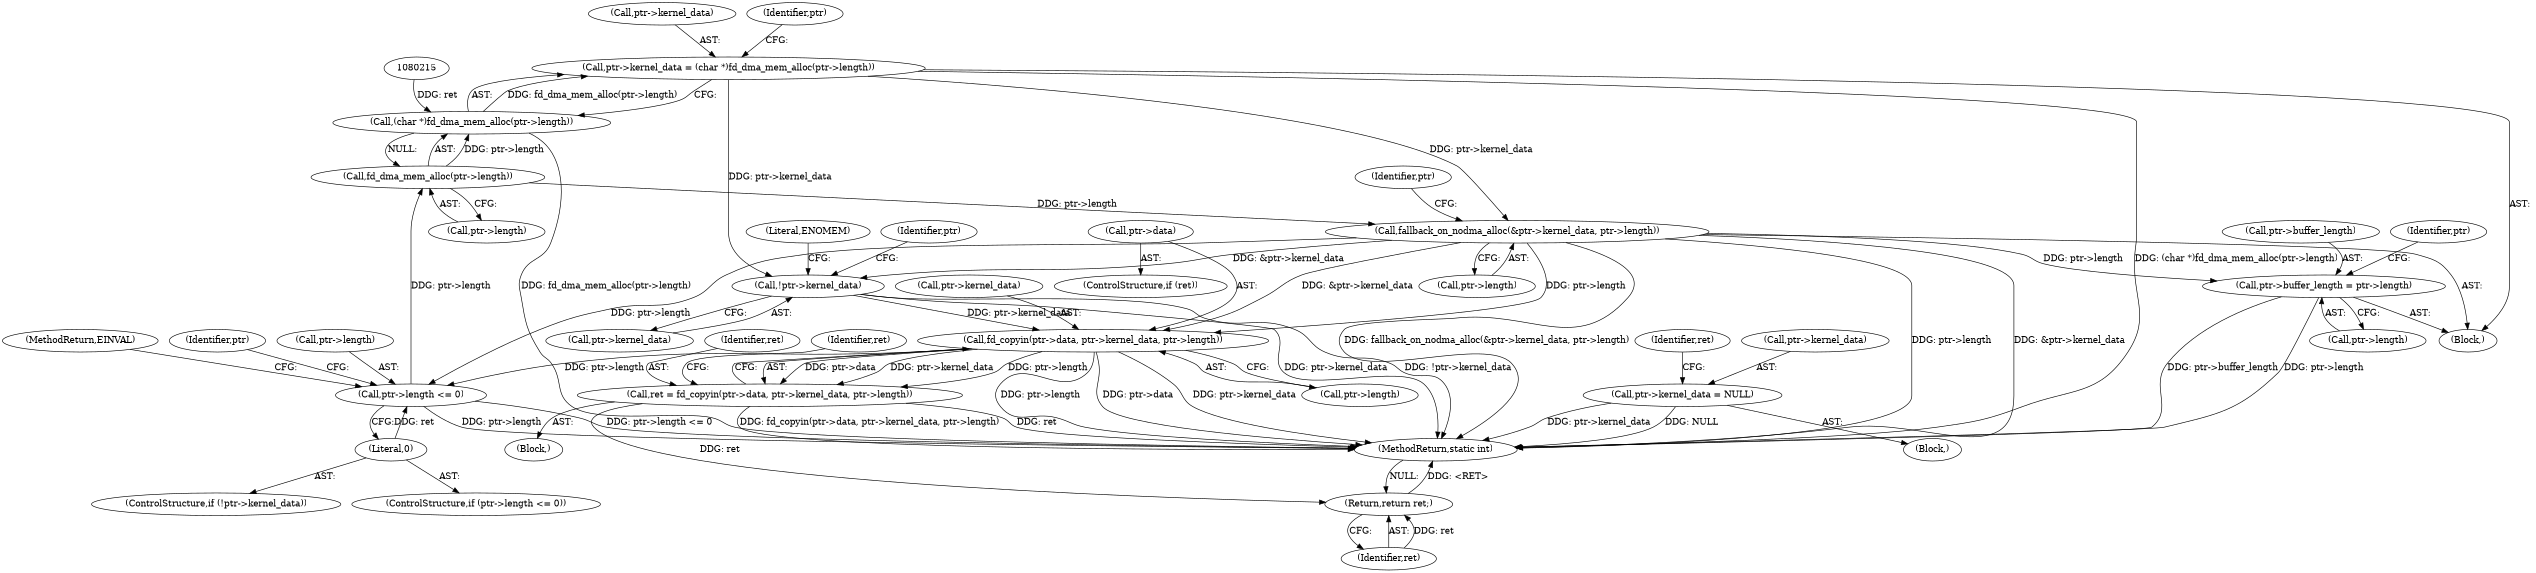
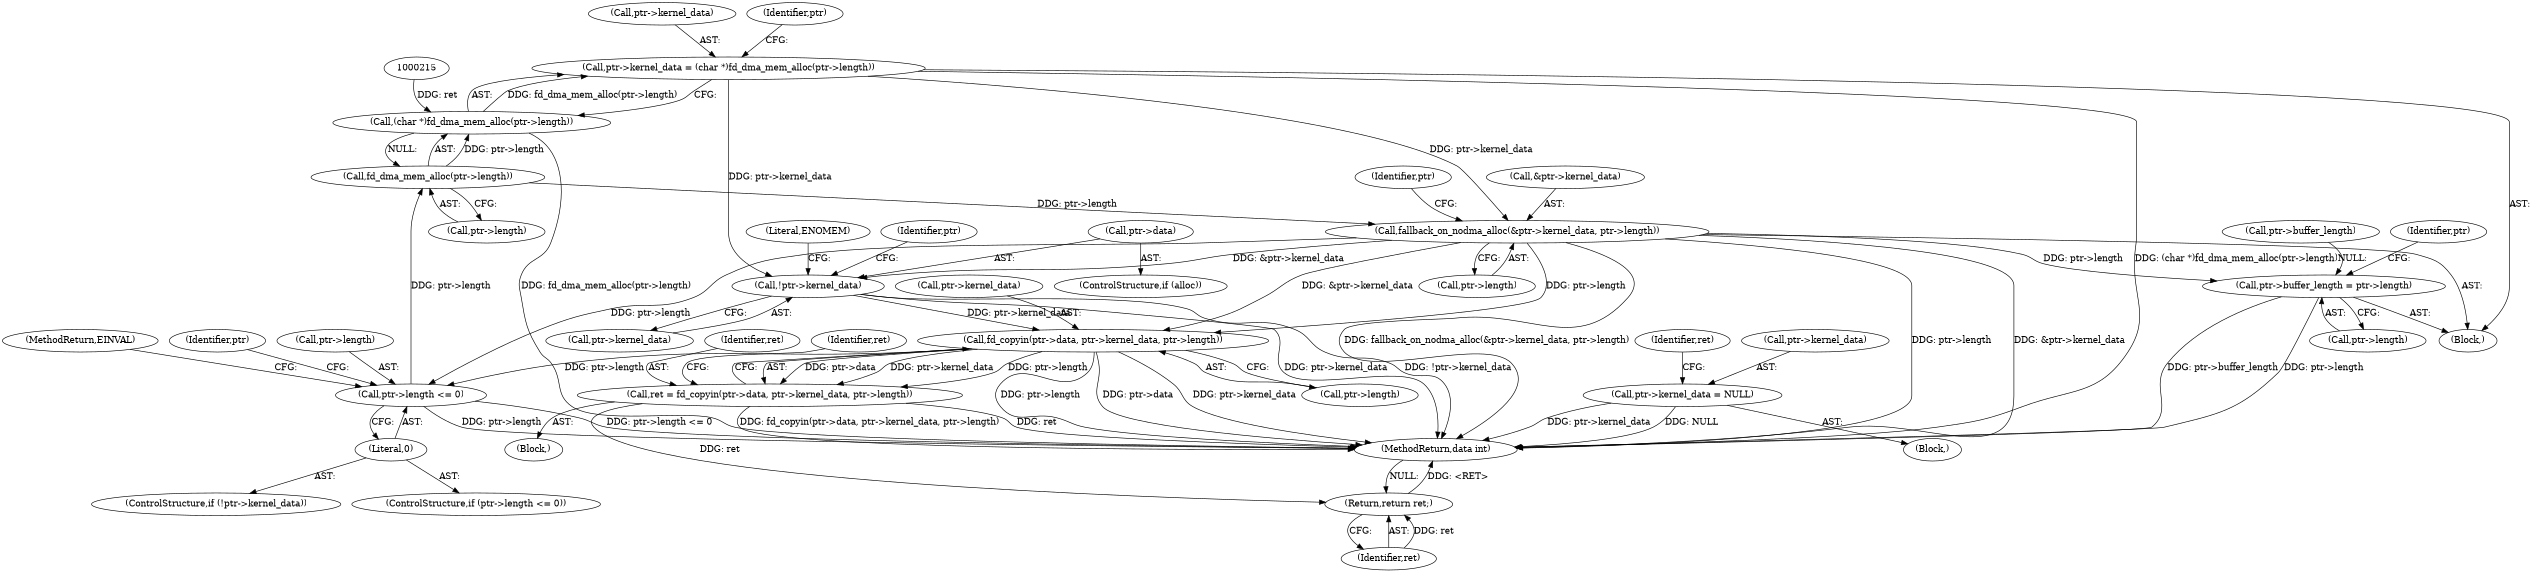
  digraph {
    n1 [label="(Call,ptr->kernel_data = (char *)fd_dma_mem_alloc(ptr->length))"]
    n2 [label="(Call,(char *)fd_dma_mem_alloc(ptr->length))"]
    n3 [label="(Call,fallback_on_nodma_alloc(&ptr->kernel_data, ptr->length))"]
    n4 [label="(Call,!ptr->kernel_data)"]
    n5 [label="(Block,)"]
-   n6 [label="(MethodReturn,static int)"]
+   n6 [label="(MethodReturn,data int)"]
    n7 [label="(Call,fd_dma_mem_alloc(ptr->length))"]
    n8 [label="(Call,ptr->length <= 0)"]
    n9 [label="(Call,fd_copyin(ptr->data, ptr->kernel_data, ptr->length))"]
    n10 [label="(Call,ptr->buffer_length = ptr->length)"]
    n11 [label="(Call,ptr->length)"]
    n12 [label="(Call,ptr->kernel_data)"]
    n13 [label="(Return,return ret;)"]
    n14 [label="(Call,ptr->length)"]
    n15 [label="(Literal,0)"]
    n16 [label="(ControlStructure,if (ptr->length <= 0))"]
    n17 [label="(ControlStructure,if (!ptr->kernel_data))"]
    n18 [label="(Call,ret = fd_copyin(ptr->data, ptr->kernel_data, ptr->length))"]
    n19 [label="(Call,ptr->length)"]
    n20 [label="(Block,)"]
    n21 [label="(Call,ptr->length)"]
    n22 [label="(Call,ptr->kernel_data = NULL)"]
    n23 [label="(Block,)"]
    n24 [label="(Identifier,ret)"]
-   n25 [label="(ControlStructure,if (ret))"]
+   n25 [label="(ControlStructure,if (alloc))"]
+   n26 [label="(Call,&ptr->kernel_data)"]
    n27 [label="(MethodReturn,EINVAL)"]
    n28 [label="(Identifier,ptr)"]
    n29 [label="(Identifier,ptr)"]
    n30 [label="(Call,ptr->kernel_data)"]
    n31 [label="(Call,ptr->kernel_data)"]
    n32 [label="(Identifier,ptr)"]
    n33 [label="(Call,ptr->kernel_data)"]
    n34 [label="(Literal,ENOMEM)"]
    n35 [label="(Identifier,ptr)"]
    n36 [label="(Identifier,ret)"]
    n37 [label="(Call,ptr->data)"]
    n38 [label="(Call,ptr->buffer_length)"]
    n39 [label="(Identifier,ptr)"]
    n40 [label="(Identifier,ret)"]
    n41 [label="(Call,ptr->length)"]
    n42 [label="(Identifier,ret)"]
-   1000215 [label=1080215]
+   1000215
    n1 -> n2 [label="CFG: "]
    n1 -> n3 [label="DDG: ptr->kernel_data"]
    n1 -> n4 [label="DDG: ptr->kernel_data"]
    n1 -> n5 [label="AST: "]
    n1 -> n6 [label="DDG: (char *)fd_dma_mem_alloc(ptr->length)"]
    n2 -> n1 [label="AST: "]
    n2 -> n1 [label="DDG: fd_dma_mem_alloc(ptr->length)"]
    n2 -> n6 [label="DDG: fd_dma_mem_alloc(ptr->length)"]
    n2 -> n7 [label="NULL: "]
    n3 -> n4 [label="DDG: &ptr->kernel_data"]
    n3 -> n5 [label="AST: "]
    n3 -> n6 [label="DDG: ptr->length"]
    n3 -> n6 [label="DDG: &ptr->kernel_data"]
    n3 -> n6 [label="DDG: fallback_on_nodma_alloc(&ptr->kernel_data, ptr->length)"]
    n3 -> n8 [label="DDG: ptr->length"]
    n3 -> n9 [label="DDG: &ptr->kernel_data"]
    n3 -> n9 [label="DDG: ptr->length"]
    n3 -> n10 [label="DDG: ptr->length"]
    n3 -> n11 [label="CFG: "]
    n4 -> n6 [label="DDG: !ptr->kernel_data"]
    n4 -> n6 [label="DDG: ptr->kernel_data"]
    n4 -> n9 [label="DDG: ptr->kernel_data"]
    n4 -> n12 [label="CFG: "]
    n6 -> n13 [label="NULL: "]
    n7 -> n2 [label="AST: "]
    n7 -> n2 [label="DDG: ptr->length"]
    n7 -> n3 [label="DDG: ptr->length"]
    n7 -> n14 [label="CFG: "]
    n8 -> n6 [label="DDG: ptr->length"]
    n8 -> n6 [label="DDG: ptr->length <= 0"]
    n8 -> n7 [label="DDG: ptr->length"]
    n8 -> n15 [label="CFG: "]
    n9 -> n6 [label="DDG: ptr->length"]
    n9 -> n6 [label="DDG: ptr->data"]
    n9 -> n6 [label="DDG: ptr->kernel_data"]
    n9 -> n8 [label="DDG: ptr->length"]
    n9 -> n18 [label="AST: "]
    n9 -> n18 [label="DDG: ptr->data"]
    n9 -> n18 [label="DDG: ptr->kernel_data"]
    n9 -> n18 [label="DDG: ptr->length"]
    n9 -> n19 [label="CFG: "]
    n10 -> n5 [label="AST: "]
    n10 -> n6 [label="DDG: ptr->buffer_length"]
    n10 -> n6 [label="DDG: ptr->length"]
    n10 -> n21 [label="CFG: "]
    n11 -> n3 [label="AST: "]
    n12 -> n4 [label="AST: "]
    n13 -> n6 [label="DDG: <RET>"]
    n13 -> n24 [label="CFG: "]
    n14 -> n7 [label="AST: "]
-   n15 -> n8 [label="DDG: ret"]
+   n15 -> n8 [label="AST: "]
    n15 -> n16 [label="AST: "]
    n15 -> n17 [label="AST: "]
    n18 -> n6 [label="DDG: ret"]
    n18 -> n6 [label="DDG: fd_copyin(ptr->data, ptr->kernel_data, ptr->length)"]
    n18 -> n9 [label="CFG: "]
    n18 -> n13 [label="DDG: ret"]
    n18 -> n20 [label="AST: "]
    n19 -> n9 [label="AST: "]
    n21 -> n10 [label="AST: "]
    n22 -> n6 [label="DDG: NULL"]
    n22 -> n6 [label="DDG: ptr->kernel_data"]
    n22 -> n23 [label="AST: "]
    n24 -> n13 [label="AST: "]
    n24 -> n13 [label="DDG: ret"]
+   n26 -> n3 [label="AST: "]
    n27 -> n8 [label="CFG: "]
    n28 -> n8 [label="CFG: "]
    n29 -> n10 [label="CFG: "]
    n30 -> n1 [label="AST: "]
    n31 -> n9 [label="AST: "]
    n32 -> n4 [label="CFG: "]
    n33 -> n22 [label="AST: "]
    n34 -> n4 [label="CFG: "]
    n35 -> n3 [label="CFG: "]
    n36 -> n18 [label="AST: "]
-   n37 -> n9 [label="AST: "]
+   n37 -> n4 [label="AST: "]
    n37 -> n25 [label="AST: "]
-   n38 -> n10 [label="AST: "]
+   n38 -> n10 [label="NULL: "]
    n39 -> n1 [label="CFG: "]
    n40 -> n18 [label="CFG: "]
    n41 -> n8 [label="AST: "]
    n42 -> n22 [label="CFG: "]
    1000215 -> n2 [label="DDG: ret"]
  }
